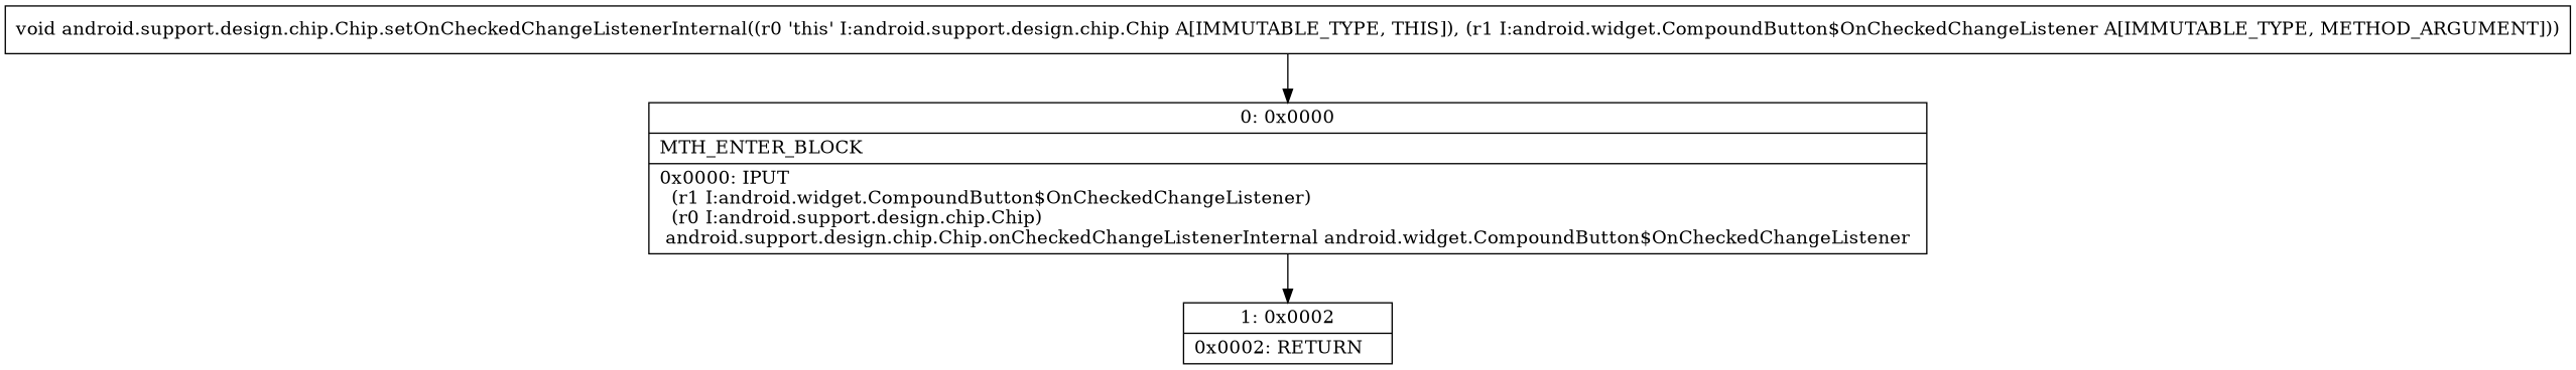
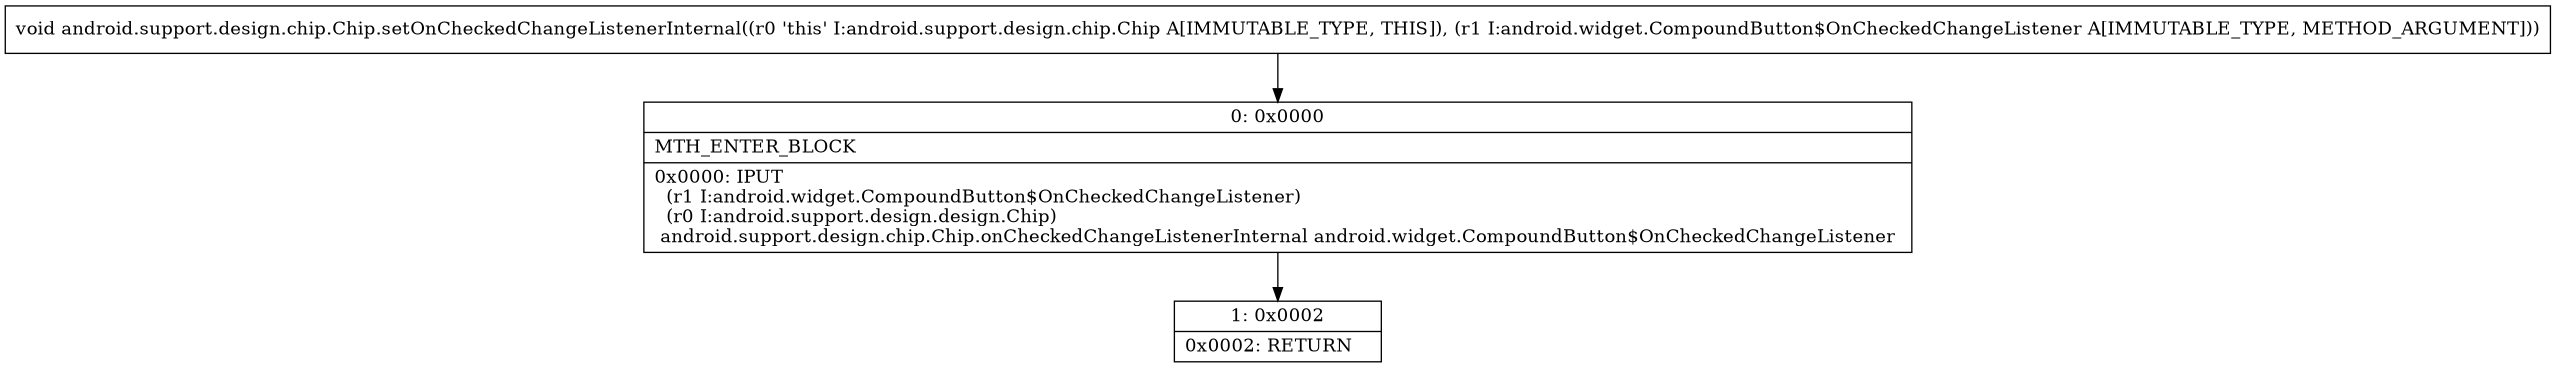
  digraph {
    node [shape=record]
-   n1 [label="{0\:\ 0x0000|MTH_ENTER_BLOCK\l|0x0000: IPUT  \l  (r1 I:android.widget.CompoundButton$OnCheckedChangeListener)\l  (r0 I:android.support.design.chip.Chip)\l android.support.design.chip.Chip.onCheckedChangeListenerInternal android.widget.CompoundButton$OnCheckedChangeListener \l}"]
+   n1 [label="{0\:\ 0x0000|MTH_ENTER_BLOCK\l|0x0000: IPUT  \l  (r1 I:android.widget.CompoundButton$OnCheckedChangeListener)\l  (r0 I:android.support.design.design.Chip)\l android.support.design.chip.Chip.onCheckedChangeListenerInternal android.widget.CompoundButton$OnCheckedChangeListener \l}"]
    n2 [label="{1\:\ 0x0002|0x0002: RETURN   \l}"]
    n3 [label="{void android.support.design.chip.Chip.setOnCheckedChangeListenerInternal((r0 'this' I:android.support.design.chip.Chip A[IMMUTABLE_TYPE, THIS]), (r1 I:android.widget.CompoundButton$OnCheckedChangeListener A[IMMUTABLE_TYPE, METHOD_ARGUMENT])) }"]
    n1 -> n2
    n3 -> n1
  }
